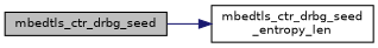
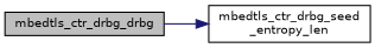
  digraph {
    rankdir=LR
    node [color=black fontname=Helvetica fontsize=10 shape=record style=filled]
-   n1 [fillcolor=grey75 fontcolor=black height=0.2 label=mbedtls_ctr_drbg_seed width=0.4]
+   n1 [fillcolor=grey75 fontcolor=black height=0.2 label=mbedtls_ctr_drbg_drbg width=0.4]
    n2 [fillcolor=white height=0.2 label="mbedtls_ctr_drbg_seed\l_entropy_len" width=0.4]
    n1 -> n2 [color=midnightblue fontname=Helvetica fontsize=10 labelfontname=Helvetica labelfontsize=10 style=solid]
  }
